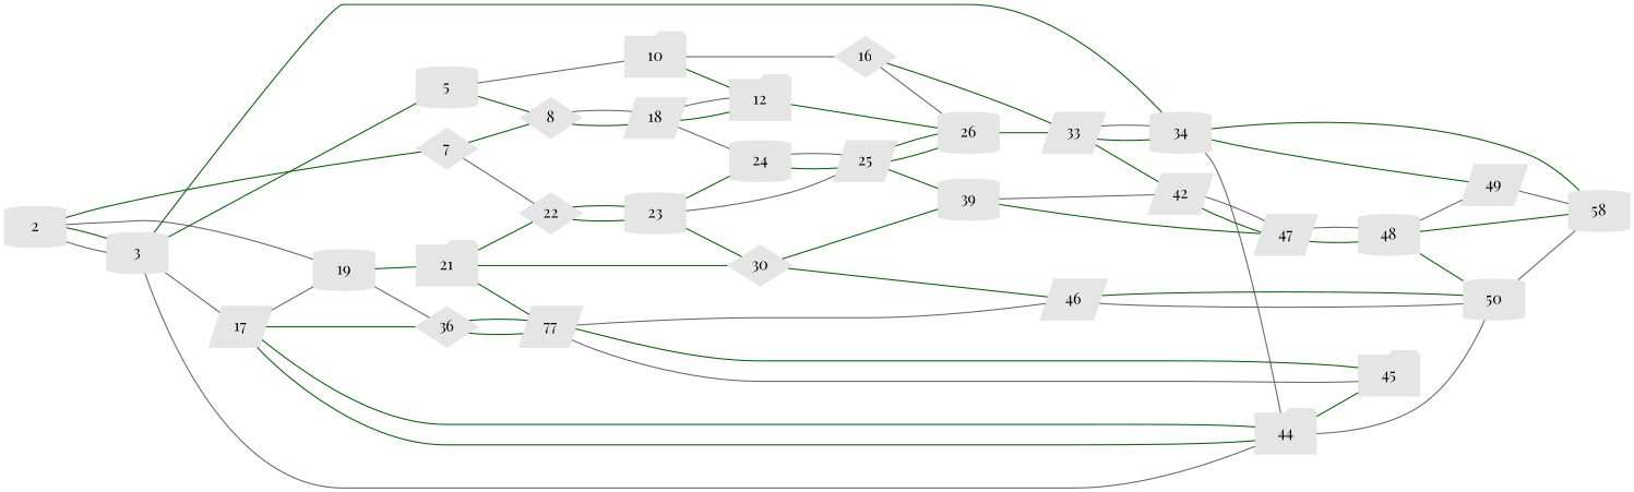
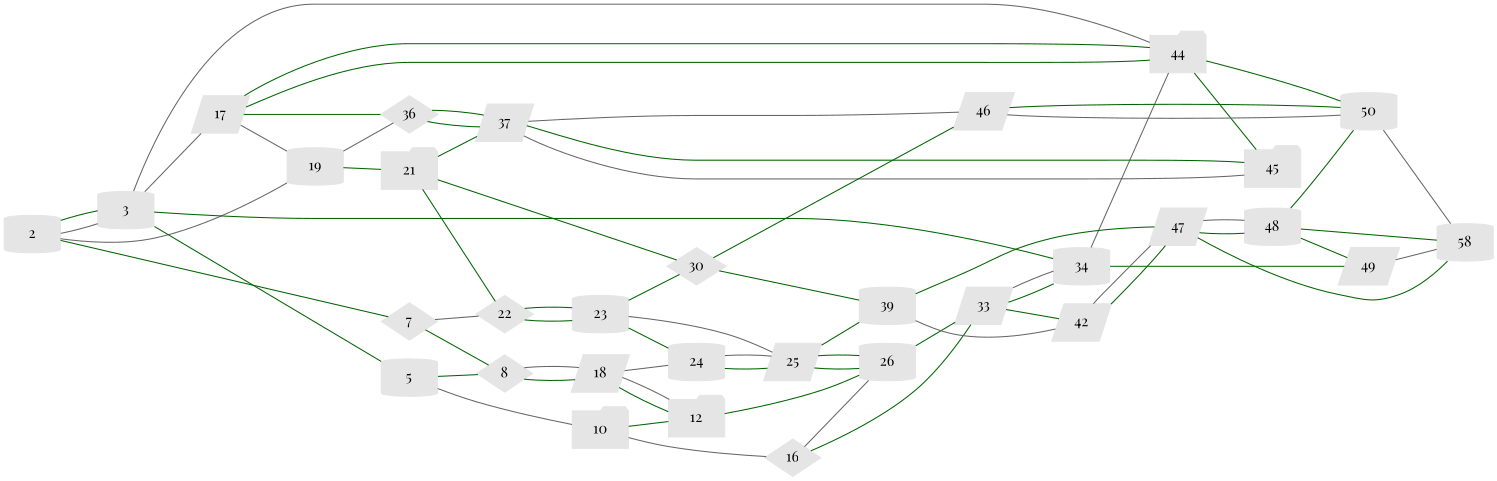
  graph {
    fontname="Playfair Display"
    rankdir=LR
    node [color=gray90 fontname="Playfair Display" shape=cylinder style=filled]
    edge [color=darkgreen fontname="Playfair Display"]
    2 [super="+14"]
    7 [shape=diamond super="+15"]
    3 [super="+4"]
    19 [super="+20"]
    8 [shape=diamond super="+9"]
    22 [shape=diamond]
    5 [super="+6"]
    17 [shape=parallelogram super="+18"]
    34 [super="+35"]
    44 [shape=folder super="+52"]
    36 [shape=diamond]
    21 [shape=folder super="+29"]
    10 [shape=folder super="+13"]
    16 [shape=diamond super="+28"]
    26 [super="+27"]
    33 [shape=parallelogram super="+43"]
    49 [shape=parallelogram]
    n18 [label=58 super="+55"]
    45 [shape=folder]
    50 [super="+53"]
    n21 [label=18 shape=parallelogram]
    12 [shape=folder]
    23 [super="+31"]
    24
    25 [shape=parallelogram super="+32"]
    42 [shape=parallelogram]
-   37 [shape=parallelogram super="+38" label=77]
+   37 [shape=parallelogram super="+38"]
    30 [shape=diamond super="+41"]
    39 [super="+40"]
    46 [shape=parallelogram]
    47 [shape=parallelogram]
    48 [super="+51"]
    2 -- 7
    2 -- 3 [color=gray40]
    2 -- 3
    2 -- 19 [color=gray40]
    7 -- 8
    7 -- 22 [color=gray40]
    3 -- 5
    3 -- 17 [color=gray40]
    3 -- 34
    3 -- 44 [color=gray40]
    19 -- 36 [color=gray40]
    19 -- 21
    8 -- n21
    8 -- n21 [color=gray40]
    22 -- 23
    22 -- 23
    5 -- 8
    5 -- 10 [color=gray40]
    17 -- 19 [color=gray40]
    17 -- 44
    17 -- 44
    17 -- 36
    34 -- 44 [color=gray40]
    34 -- 49
-   34 -- n18
+   47 -- n18
    44 -- 45 [weight=2]
-   44 -- 50 [color=gray40]
+   44 -- 50
    36 -- 37
    36 -- 37
    21 -- 22
    21 -- 37
    21 -- 30
    10 -- 16 [color=gray40]
    10 -- 12
    16 -- 26 [color=gray40]
    16 -- 33
    26 -- 33
    33 -- 34
    33 -- 34 [color=gray40]
    33 -- 42
    49 -- n18 [color=gray40]
    50 -- n18 [color=gray40]
    n21 -- 12
    n21 -- 12 [color=gray40]
    n21 -- 24 [color=gray40]
    12 -- 26
    23 -- 24
    23 -- 25 [color=gray40]
    23 -- 30
    24 -- 25
    24 -- 25 [color=gray40]
    25 -- 26
    25 -- 26
    25 -- 39
    42 -- 47
    42 -- 47 [color=gray40]
    37 -- 45 [color=gray40]
    37 -- 45
    37 -- 46 [color=gray40]
    30 -- 39
    30 -- 46
    39 -- 42 [color=gray40]
    39 -- 47
    46 -- 50 [color=gray40]
    46 -- 50
    47 -- 48
    47 -- 48 [color=gray40]
-   48 -- 49 [color=gray40]
+   48 -- 49
    48 -- n18
    48 -- 50
  }
